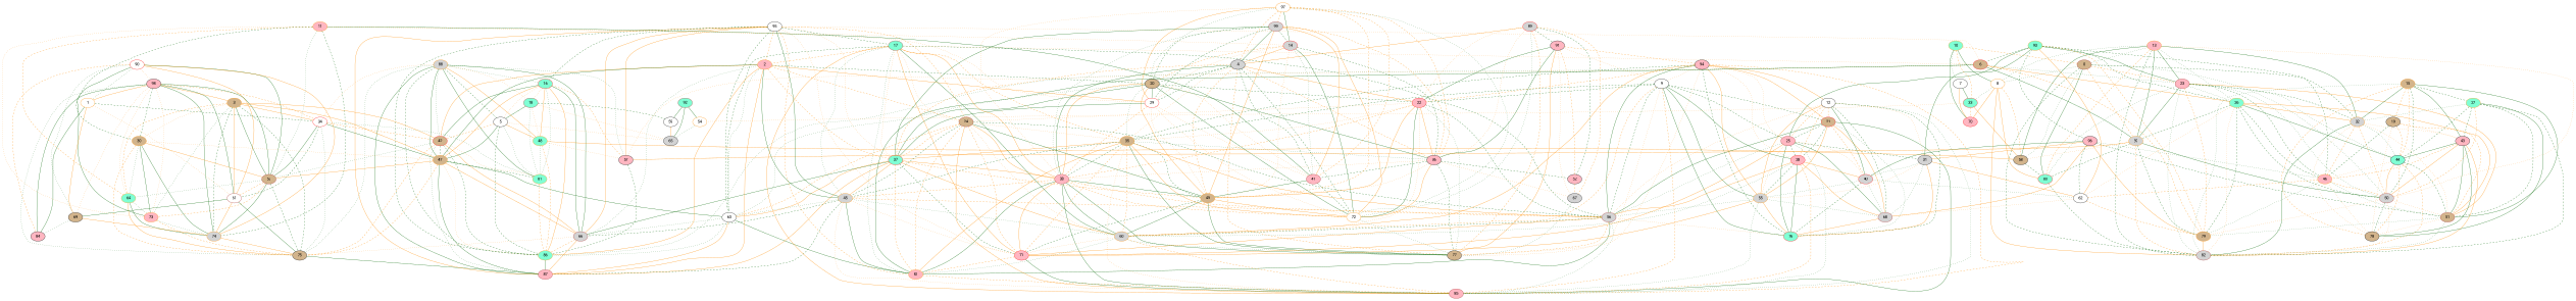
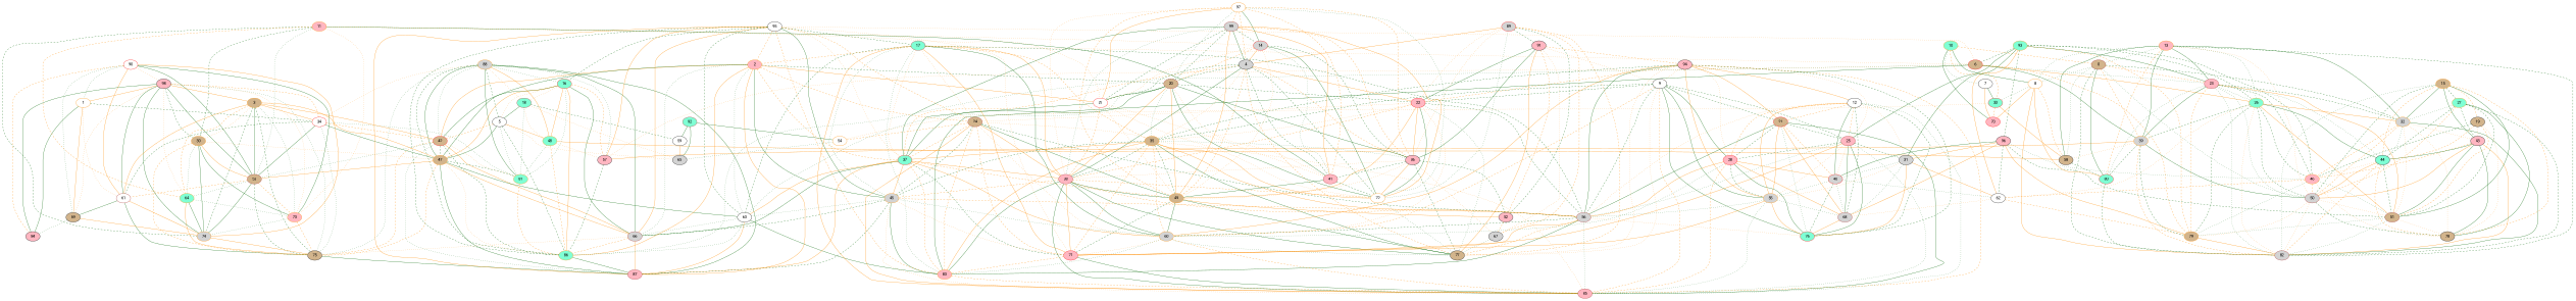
  graph {
    fontname=Roboto
    node [color=darkorange fillcolor=lightpink fontname=Roboto style=filled]
    edge [color=darkgreen fontname=Roboto style=solid]
    88 [fillcolor=lightgrey]
    5 [color=black fillcolor=white]
    16 [color=red fillcolor=aquamarine]
    18 [color=brown fillcolor=aquamarine]
    34 [color=red fillcolor=white]
    42 [color=red fillcolor=tan]
    47 [fillcolor=tan]
    48 [fillcolor=aquamarine]
    57 [color=black]
    66 [color=brown fillcolor=lightgrey]
    75 [color=black fillcolor=tan]
    81 [fillcolor=aquamarine]
    86 [fillcolor=aquamarine]
    87 [color=brown]
    65 [color=black fillcolor=lightgrey]
    59 [color=black fillcolor=white]
    53 [color=brown fillcolor=tan]
    61 [color=brown fillcolor=white]
    63 [color=black fillcolor=white]
    58 [color=black fillcolor=tan]
    73
    74 [fillcolor=lightgrey]
    64 [fillcolor=aquamarine]
    69 [color=black fillcolor=tan]
    83
    80 [color=red fillcolor=aquamarine]
    89 [color=red fillcolor=lightgrey]
    4 [color=black fillcolor=lightgrey]
    22 [color=red]
    36 [color=black]
    52 [color=black]
    67 [color=black fillcolor=lightgrey]
    72 [fillcolor=white]
    77 [color=black fillcolor=tan]
    91 [color=black]
    35 [fillcolor=tan]
    37 [color=red fillcolor=aquamarine]
-   20 [color=black fillcolor=tan]
+   20 [color=brown fillcolor=tan]
    29 [color=red fillcolor=white]
    38 [color=brown]
    41 [color=brown]
    49 [fillcolor=tan]
    56 [color=brown fillcolor=lightgrey]
    60 [fillcolor=lightgrey]
    24 [color=brown fillcolor=tan]
    9 [color=black fillcolor=white]
    94 [color=black]
    85 [color=brown]
    71 [color=red]
    45 [fillcolor=lightgrey]
    76 [color=red fillcolor=aquamarine]
    25 [color=brown]
    21 [color=red fillcolor=tan]
    28 [color=red]
    55 [fillcolor=lightgrey]
    12 [color=black fillcolor=white]
    90 [color=red fillcolor=white]
    1 [fillcolor=white]
    84 [color=black]
    98 [color=black]
    3 [fillcolor=tan]
    30 [fillcolor=tan]
    31 [color=black fillcolor=lightgrey]
    40 [color=red fillcolor=lightgrey]
    68 [color=brown fillcolor=lightgrey]
    92 [color=brown fillcolor=aquamarine]
    54 [fillcolor=white]
    93 [fillcolor=aquamarine]
    6 [color=red fillcolor=tan]
    23 [color=brown]
    26 [fillcolor=aquamarine]
    46
    62 [color=black fillcolor=white]
    79 [fillcolor=tan]
    96 [color=black]
    39 [fillcolor=lightgrey]
    51 [color=brown fillcolor=tan]
    32 [fillcolor=lightgrey]
    50 [color=brown fillcolor=lightgrey]
    82 [color=brown fillcolor=lightgrey]
    44 [color=black fillcolor=aquamarine]
    78 [color=black fillcolor=tan]
    43 [color=black]
    95 [color=black fillcolor=white]
    2
    17 [color=brown fillcolor=aquamarine]
    97 [fillcolor=white]
    14 [color=red fillcolor=lightgrey]
    99 [color=brown fillcolor=lightgrey]
    10 [fillcolor=aquamarine]
    0 [color=brown fillcolor=tan]
    7 [color=black fillcolor=white]
    8 [fillcolor=white]
    33 [color=red fillcolor=aquamarine]
    70 [color=red]
    11
    13
    15 [fillcolor=tan]
    19 [color=black fillcolor=tan]
    27 [fillcolor=aquamarine]
    88 -- 5 [style=dashed]
    88 -- 16 [style=dotted]
    88 -- 18 [color=darkorange style=dotted]
    88 -- 34 [color=darkorange style=dotted]
    88 -- 42 [style=dotted]
    88 -- 47
    88 -- 48 [color=darkorange]
    88 -- 57 [style=dotted]
    88 -- 66
    88 -- 75 [style=dotted]
    88 -- 81
    88 -- 86 [style=dashed]
    88 -- 87
    5 -- 42 [color=darkorange style=dashed]
    5 -- 47
    5 -- 48 [color=darkorange]
    5 -- 81 [style=dotted]
    5 -- 86 [style=dashed]
    5 -- 65 [color=darkorange style=dotted]
    16 -- 5 [color=darkorange style=dotted]
    16 -- 18 [color=darkorange style=dotted]
    16 -- 42
    16 -- 47 [color=darkorange]
    16 -- 48 [color=darkorange]
    16 -- 57 [color=darkorange style=dashed]
    16 -- 66
    16 -- 81 [style=dotted]
    16 -- 86 [color=darkorange]
    18 -- 5
    18 -- 48 [color=darkorange style=dotted]
    18 -- 81 [style=dotted]
    18 -- 65 [color=darkorange style=dotted]
    18 -- 59 [style=dashed]
    34 -- 42 [color=darkorange style=dashed]
    34 -- 47
    34 -- 75 [style=dotted]
    34 -- 81 [style=dotted]
    34 -- 53
    34 -- 61 [style=dashed]
    42 -- 47 [style=dashed]
    42 -- 66 [color=darkorange]
    42 -- 75 [color=darkorange style=dashed]
    42 -- 81 [color=darkorange style=dotted]
    42 -- 86 [style=dashed]
    42 -- 87 [style=dotted]
    42 -- 53 [style=dotted]
    47 -- 66 [color=darkorange]
    47 -- 75 [color=darkorange style=dashed]
    47 -- 81 [style=dashed]
    47 -- 86 [color=darkorange style=dotted]
    47 -- 87
    47 -- 53 [color=darkorange]
    47 -- 63
    48 -- 57 [color=darkorange style=dotted]
    48 -- 81 [style=dotted]
    48 -- 86 [color=darkorange style=dashed]
    48 -- 58 [color=darkorange]
    57 -- 86 [style=dashed]
    66 -- 75 [color=darkorange style=dotted]
    66 -- 86 [color=darkorange style=dashed]
    66 -- 87 [color=darkorange]
    75 -- 87
    81 -- 86 [color=darkorange style=dashed]
    86 -- 87
    59 -- 65 [color=darkorange]
    53 -- 75 [style=dashed]
    53 -- 61 [color=darkorange style=dashed]
    53 -- 73 [color=darkorange style=dashed]
    53 -- 74
    53 -- 64 [style=dotted]
    61 -- 75
    61 -- 74 [color=darkorange]
    61 -- 69
    63 -- 66 [style=dotted]
    63 -- 86 [style=dotted]
    63 -- 87 [color=darkorange]
    63 -- 83
    58 -- 80 [style=dashed]
    73 -- 75 [color=darkorange style=dashed]
    73 -- 74 [style=dotted]
    74 -- 75 [color=darkorange]
    64 -- 75 [color=darkorange]
    64 -- 73 [style=dotted]
    64 -- 74
    69 -- 74 [color=darkorange]
    69 -- 84 [style=dotted]
    83 -- 85 [color=darkorange style=dashed]
    80 -- 82 [style=dashed]
    89 -- 4 [color=darkorange]
    89 -- 22 [color=darkorange style=dotted]
    89 -- 36 [color=darkorange style=dotted]
    89 -- 52 [style=dashed]
    89 -- 67 [color=darkorange style=dashed]
    89 -- 72 [style=dotted]
    89 -- 77 [color=darkorange style=dashed]
    89 -- 91 [style=dashed]
    4 -- 22 [color=darkorange]
    4 -- 36 [color=darkorange style=dashed]
    4 -- 72 [style=dashed]
    4 -- 77 [color=darkorange style=dashed]
    4 -- 35 [color=darkorange style=dotted]
    4 -- 37 [color=darkorange style=dashed]
    4 -- 20 [style=dashed]
    4 -- 29 [style=dashed]
    4 -- 38
    4 -- 41 [style=dashed]
    4 -- 49 [color=darkorange style=dashed]
    22 -- 36 [color=darkorange]
    22 -- 72
    22 -- 77 [style=dotted]
    22 -- 35 [color=darkorange style=dotted]
    22 -- 38 [color=darkorange style=dashed]
    22 -- 49 [color=darkorange]
    22 -- 56 [style=dashed]
    22 -- 60 [color=darkorange style=dotted]
    22 -- 24 [color=darkorange style=dotted]
    36 -- 52 [style=dashed]
    36 -- 67 [color=darkorange style=dotted]
    36 -- 72 [color=darkorange]
    36 -- 77 [style=dashed]
    36 -- 38 [color=darkorange style=dotted]
    36 -- 41 [style=dashed]
    36 -- 49 [color=darkorange style=dotted]
    52 -- 67 [color=darkorange style=dashed]
    67 -- 77 [style=dotted]
    72 -- 77 [style=dotted]
    91 -- 22
    91 -- 36
    91 -- 52 [color=darkorange style=dashed]
    91 -- 67 [color=darkorange style=dotted]
    91 -- 77 [color=darkorange]
    91 -- 9 [color=darkorange style=dotted]
    91 -- 94 [color=darkorange style=dashed]
    35 -- 83 [color=darkorange]
    35 -- 36 [style=dotted]
    35 -- 72 [color=darkorange]
    35 -- 77
    35 -- 37 [color=darkorange]
    35 -- 38 [style=dashed]
    35 -- 49 [style=dashed]
    35 -- 56 [color=darkorange]
    35 -- 60 [color=darkorange style=dashed]
    35 -- 85 [color=darkorange style=dotted]
    35 -- 71 [color=darkorange style=dashed]
    35 -- 45 [style=dashed]
    37 -- 66
    37 -- 87 [color=darkorange]
    37 -- 63 [color=darkorange]
    37 -- 83 [color=darkorange style=dashed]
    37 -- 38 [color=darkorange]
    37 -- 49 [color=darkorange style=dashed]
    37 -- 60 [color=darkorange]
    37 -- 71 [style=dashed]
    37 -- 45 [color=darkorange]
    20 -- 63 [style=dotted]
    20 -- 22 [style=dashed]
    20 -- 36
    20 -- 72
    20 -- 35 [style=dotted]
    20 -- 37
    20 -- 29
    20 -- 38 [color=darkorange]
    20 -- 41 [color=darkorange style=dotted]
    20 -- 49 [color=darkorange]
    29 -- 72 [color=darkorange style=dotted]
    29 -- 37
    29 -- 38 [color=darkorange style=dashed]
    29 -- 41 [color=darkorange style=dotted]
    29 -- 49 [color=darkorange style=dotted]
    38 -- 83
    38 -- 72 [color=darkorange style=dashed]
    38 -- 77
    38 -- 49
    38 -- 56 [color=darkorange style=dashed]
    38 -- 60
    38 -- 85
    38 -- 71 [color=darkorange]
    38 -- 45 [color=darkorange style=dashed]
    41 -- 72 [style=dashed]
    41 -- 49
-   49 -- 72 [color=darkorange]
+   49 -- 52 [color=darkorange]
    49 -- 77
    49 -- 60
    56 -- 83
    56 -- 77 [color=darkorange style=dashed]
    56 -- 60 [style=dashed]
    56 -- 85 [style=dotted]
    56 -- 71 [color=darkorange]
    56 -- 76 [color=darkorange style=dotted]
    60 -- 83 [style=dotted]
    60 -- 77 [style=dotted]
    60 -- 85 [color=darkorange style=dashed]
    60 -- 71 [color=darkorange style=dotted]
-   24 -- 63 [color=darkorange style=dashed]
+   24 -- 54 [color=darkorange style=dashed]
    24 -- 83 [color=darkorange style=dashed]
    24 -- 35 [color=darkorange style=dotted]
    24 -- 37 [color=darkorange style=dashed]
    24 -- 38 [color=darkorange]
    24 -- 49
    24 -- 56 [style=dashed]
    24 -- 60 [color=darkorange style=dotted]
    24 -- 85 [color=darkorange]
    24 -- 71 [color=darkorange style=dashed]
    24 -- 45 [style=dashed]
    9 -- 22 [style=dashed]
    9 -- 77 [color=darkorange style=dotted]
    9 -- 35 [style=dashed]
    9 -- 56 [style=dashed]
    9 -- 60 [color=darkorange style=dashed]
    9 -- 85 [color=darkorange style=dashed]
    9 -- 76
    9 -- 25 [style=dashed]
    9 -- 21 [style=dashed]
    9 -- 28
    9 -- 55
    94 -- 22 [color=darkorange style=dashed]
    94 -- 77 [color=darkorange style=dotted]
    94 -- 35 [style=dashed]
    94 -- 56
    94 -- 60 [color=darkorange]
    94 -- 9 [color=darkorange style=dotted]
    94 -- 85 [color=darkorange style=dashed]
    94 -- 76 [style=dashed]
    94 -- 25 [color=darkorange style=dotted]
    94 -- 21 [color=darkorange]
    94 -- 28 [color=darkorange style=dotted]
    94 -- 55 [color=darkorange]
    94 -- 12 [color=darkorange]
    71 -- 83 [color=darkorange style=dashed]
    71 -- 49 [style=dashed]
    71 -- 85
    45 -- 66 [style=dashed]
    45 -- 87 [style=dashed]
    45 -- 63 [style=dotted]
    45 -- 83
    45 -- 56 [color=darkorange style=dashed]
    45 -- 60 [style=dotted]
    45 -- 85 [color=darkorange style=dotted]
    45 -- 71 [color=darkorange style=dotted]
    25 -- 56 [style=dotted]
    25 -- 85 [style=dotted]
    25 -- 71 [color=darkorange]
    25 -- 76
    25 -- 28 [style=dashed]
    25 -- 55 [color=darkorange style=dotted]
    25 -- 31 [style=dashed]
    25 -- 40 [color=darkorange style=dotted]
    25 -- 68
    21 -- 56
    21 -- 85
    21 -- 76 [style=dotted]
    21 -- 25 [style=dashed]
    21 -- 28 [style=dashed]
    21 -- 55 [color=darkorange]
    21 -- 40 [color=darkorange style=dashed]
    21 -- 68 [color=darkorange]
    28 -- 56 [color=darkorange]
    28 -- 60 [style=dotted]
    28 -- 85 [color=darkorange style=dashed]
    28 -- 76
    28 -- 55 [style=dashed]
    28 -- 40 [color=darkorange]
    28 -- 68 [color=darkorange]
    55 -- 56 [style=dotted]
    55 -- 85 [style=dotted]
    55 -- 71 [color=darkorange]
    55 -- 76 [color=darkorange]
    55 -- 68 [style=dotted]
    12 -- 56 [color=darkorange style=dotted]
    12 -- 85 [style=dotted]
    12 -- 76 [style=dashed]
    12 -- 25 [color=darkorange style=dashed]
    12 -- 21 [color=darkorange style=dashed]
    12 -- 28 [color=darkorange style=dashed]
    12 -- 55 [color=darkorange]
    12 -- 31 [color=darkorange style=dotted]
    12 -- 40
    12 -- 68 [style=dashed]
    90 -- 53
    90 -- 61 [color=darkorange]
    90 -- 73
    90 -- 74 [color=darkorange]
    90 -- 69 [style=dotted]
    90 -- 1 [style=dotted]
    90 -- 84 [color=darkorange style=dashed]
    90 -- 98 [color=darkorange style=dotted]
    1 -- 34 [style=dashed]
    1 -- 61 [color=darkorange style=dotted]
    1 -- 69 [color=darkorange]
    1 -- 84
    98 -- 34 [color=darkorange style=dashed]
    98 -- 75 [style=dotted]
    98 -- 53
    98 -- 61
    98 -- 73 [color=darkorange style=dotted]
    98 -- 74
    98 -- 64 [color=darkorange style=dotted]
    98 -- 69 [color=darkorange style=dotted]
    98 -- 1 [color=darkorange]
    98 -- 84
    98 -- 3 [color=darkorange]
    98 -- 30 [style=dashed]
    3 -- 34 [color=darkorange]
    3 -- 42 [color=darkorange]
    3 -- 47 [color=darkorange]
    3 -- 75 [style=dashed]
    3 -- 53
    3 -- 61 [color=darkorange]
    3 -- 73 [style=dotted]
    3 -- 74 [style=dashed]
    3 -- 64 [color=darkorange style=dashed]
    3 -- 30 [color=darkorange style=dotted]
    30 -- 47 [color=darkorange style=dotted]
    30 -- 75 [color=darkorange style=dashed]
    30 -- 53 [color=darkorange]
    30 -- 73
    30 -- 74
    30 -- 64 [style=dotted]
    31 -- 76 [color=darkorange]
    31 -- 55 [color=darkorange style=dotted]
    31 -- 40 [style=dotted]
    31 -- 68 [style=dotted]
    31 -- 62 [color=darkorange]
    40 -- 76 [style=dashed]
    40 -- 55 [style=dotted]
    40 -- 68 [style=dotted]
    40 -- 62 [style=dotted]
    68 -- 76 [color=darkorange]
    92 -- 65
    92 -- 59
    92 -- 54
    54 -- 65 [style=dotted]
    93 -- 25
    93 -- 31
    93 -- 6 [style=dashed]
    93 -- 23
    93 -- 26 [style=dashed]
    93 -- 46 [style=dashed]
    93 -- 62 [color=darkorange]
    93 -- 79 [color=darkorange style=dashed]
    93 -- 96 [style=dashed]
    6 -- 57 [color=darkorange style=dotted]
    6 -- 86 [style=dotted]
    6 -- 83
    6 -- 23 [style=dotted]
    6 -- 26 [color=darkorange]
    6 -- 79 [color=darkorange style=dashed]
    6 -- 39
    23 -- 80 [style=dotted]
    23 -- 26 [style=dotted]
    23 -- 46 [style=dashed]
    23 -- 79 [color=darkorange style=dashed]
    23 -- 39
    23 -- 51 [color=darkorange]
    23 -- 32 [style=dashed]
    23 -- 50 [style=dotted]
    23 -- 82 [style=dotted]
    23 -- 44 [style=dotted]
    26 -- 46 [style=dashed]
    26 -- 62 [color=darkorange style=dotted]
    26 -- 79 [style=dashed]
    26 -- 39 [style=dashed]
    26 -- 51 [color=darkorange]
    26 -- 32 [color=darkorange]
    26 -- 50 [style=dashed]
    26 -- 82 [color=darkorange style=dotted]
    26 -- 44
    46 -- 62 [color=darkorange style=dashed]
    46 -- 79 [style=dotted]
    46 -- 51 [style=dotted]
    46 -- 50 [color=darkorange style=dashed]
    46 -- 78 [color=darkorange style=dotted]
    62 -- 68 [color=darkorange style=dotted]
    62 -- 79 [color=darkorange style=dashed]
    79 -- 82 [color=darkorange]
    96 -- 31 [color=darkorange]
    96 -- 40
    96 -- 68 [color=darkorange]
    96 -- 46 [style=dotted]
    96 -- 62 [style=dashed]
    96 -- 79 [color=darkorange]
    96 -- 51 [style=dashed]
    39 -- 57 [color=darkorange]
    39 -- 58 [color=darkorange style=dotted]
    39 -- 80 [style=dashed]
    39 -- 79 [style=dashed]
    39 -- 50
    39 -- 82 [color=darkorange style=dashed]
    51 -- 79 [style=dotted]
    51 -- 82 [style=dotted]
    51 -- 78 [color=darkorange style=dotted]
    32 -- 46 [color=darkorange style=dashed]
    32 -- 51 [color=darkorange style=dotted]
    32 -- 50 [color=darkorange style=dashed]
    32 -- 82
    32 -- 44 [style=dotted]
    32 -- 78 [color=darkorange style=dotted]
    32 -- 43 [color=darkorange style=dotted]
    50 -- 79 [color=darkorange style=dotted]
    50 -- 51 [color=darkorange style=dotted]
    50 -- 82 [color=darkorange style=dotted]
    50 -- 78 [style=dashed]
    44 -- 46 [color=darkorange style=dotted]
    44 -- 51 [style=dashed]
    44 -- 50 [color=darkorange]
    44 -- 82 [color=darkorange style=dashed]
    44 -- 78 [color=darkorange style=dashed]
    43 -- 46 [color=darkorange style=dashed]
    43 -- 51
    43 -- 50 [color=darkorange]
    43 -- 82 [color=darkorange]
    43 -- 44
    43 -- 78
    95 -- 16 [style=dashed]
    95 -- 57 [color=darkorange]
    95 -- 66 [color=darkorange]
    95 -- 86 [style=dashed]
    95 -- 87 [color=darkorange]
    95 -- 63 [style=dashed]
    95 -- 83 [color=darkorange style=dashed]
    95 -- 37 [color=darkorange style=dotted]
    95 -- 24 [color=darkorange style=dashed]
    95 -- 71 [color=darkorange style=dotted]
    95 -- 45
    95 -- 6 [color=darkorange style=dotted]
    95 -- 2 [color=darkorange style=dashed]
    95 -- 17 [style=dashed]
    2 -- 42 [color=darkorange]
    2 -- 47
    2 -- 66 [style=dotted]
    2 -- 86 [color=darkorange]
    2 -- 87 [color=darkorange]
    2 -- 63 [style=dotted]
    2 -- 37 [color=darkorange style=dashed]
    2 -- 20 [style=dashed]
    2 -- 29 [color=darkorange]
    2 -- 24 [color=darkorange style=dashed]
    2 -- 45
    17 -- 63 [style=dashed]
    17 -- 83 [style=dotted]
    17 -- 35 [color=darkorange style=dashed]
    17 -- 37 [color=darkorange style=dotted]
    17 -- 38 [color=darkorange]
    17 -- 56 [style=dashed]
    17 -- 60
    17 -- 24 [color=darkorange style=dotted]
    17 -- 85 [color=darkorange]
    17 -- 71 [color=darkorange]
    17 -- 45 [style=dotted]
    17 -- 6 [color=darkorange style=dotted]
    17 -- 2 [color=darkorange style=dashed]
    97 -- 4 [color=darkorange style=dashed]
    97 -- 36 [color=darkorange style=dashed]
    97 -- 72 [style=dotted]
    97 -- 20 [style=dotted]
    97 -- 29 [color=darkorange]
    97 -- 38 [color=darkorange style=dotted]
    97 -- 41 [color=darkorange style=dashed]
    97 -- 49 [color=darkorange style=dashed]
    97 -- 14
    97 -- 99 [color=darkorange style=dashed]
    14 -- 4 [color=darkorange]
    14 -- 36 [style=dashed]
    14 -- 72
    14 -- 20 [color=darkorange style=dashed]
    14 -- 29 [color=darkorange style=dotted]
    14 -- 41 [style=dotted]
    14 -- 49 [color=darkorange style=dotted]
    99 -- 4
    99 -- 36 [color=darkorange style=dashed]
    99 -- 72 [color=darkorange]
    99 -- 37
    99 -- 20 [style=dashed]
    99 -- 29 [style=dashed]
    99 -- 38 [style=dotted]
    99 -- 41 [color=darkorange]
    99 -- 49 [color=darkorange]
    99 -- 14 [style=dashed]
    10 -- 0 [color=darkorange style=dashed]
    10 -- 7 [style=dotted]
    10 -- 8
    10 -- 33 [color=darkorange style=dashed]
    10 -- 70
    0 -- 58 [style=dotted]
    0 -- 80
    0 -- 23 [color=darkorange style=dashed]
    0 -- 39 [color=darkorange style=dashed]
    0 -- 32 [style=dashed]
    0 -- 50 [style=dotted]
    0 -- 82 [style=dashed]
    0 -- 8 [style=dotted]
    7 -- 33
    7 -- 70 [color=darkorange]
    8 -- 58 [color=darkorange style=dashed]
    8 -- 80 [color=darkorange]
    8 -- 82 [color=darkorange]
    8 -- 33 [style=dotted]
    8 -- 70 [color=darkorange]
    33 -- 58 [color=darkorange]
    33 -- 54 [color=darkorange style=dotted]
    33 -- 70 [color=darkorange style=dashed]
    11 -- 53 [style=dotted]
    11 -- 73 [color=darkorange style=dotted]
    11 -- 74 [style=dashed]
    11 -- 64 [color=darkorange style=dashed]
    11 -- 29 [color=darkorange style=dotted]
    11 -- 41
    11 -- 30 [style=dashed]
    11 -- 14 [color=darkorange style=dotted]
    13 -- 58
    13 -- 80 [color=darkorange style=dashed]
    13 -- 23
    13 -- 26 [style=dotted]
    13 -- 39
    13 -- 32
    13 -- 50 [color=darkorange style=dotted]
    13 -- 82 [style=dashed]
    13 -- 0 [style=dotted]
    13 -- 8 [style=dotted]
    15 -- 51
    15 -- 32
    15 -- 50 [style=dashed]
    15 -- 82 [style=dotted]
    15 -- 44 [color=darkorange style=dashed]
    15 -- 78 [color=darkorange style=dashed]
    15 -- 43
    15 -- 19 [color=darkorange style=dashed]
    15 -- 27 [style=dashed]
    19 -- 46 [style=dashed]
    19 -- 51 [color=darkorange style=dashed]
    19 -- 44 [color=darkorange style=dashed]
    19 -- 78 [color=darkorange style=dotted]
    19 -- 43 [color=darkorange style=dotted]
    27 -- 51 [style=dashed]
    27 -- 32 [style=dotted]
    27 -- 50 [color=darkorange style=dashed]
    27 -- 82 [style=dashed]
    27 -- 44 [style=dashed]
    27 -- 78
    27 -- 43 [style=dashed]
  }
